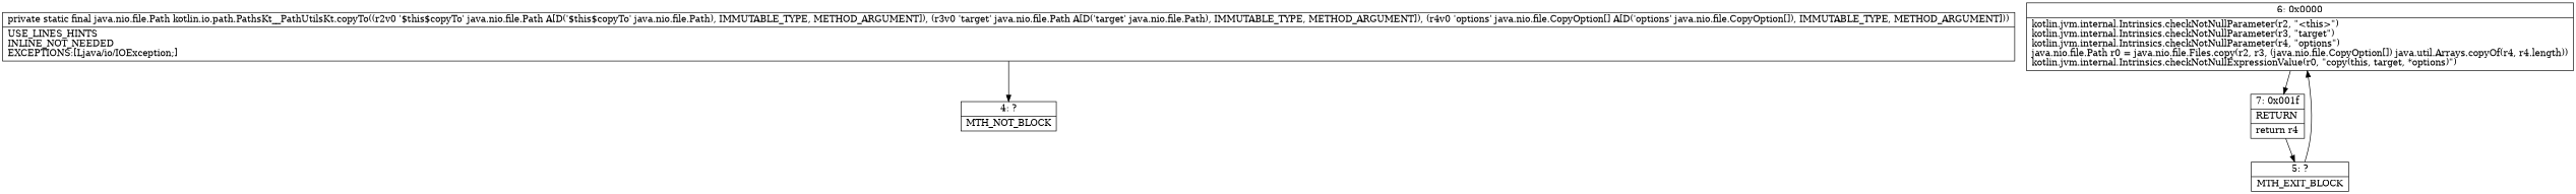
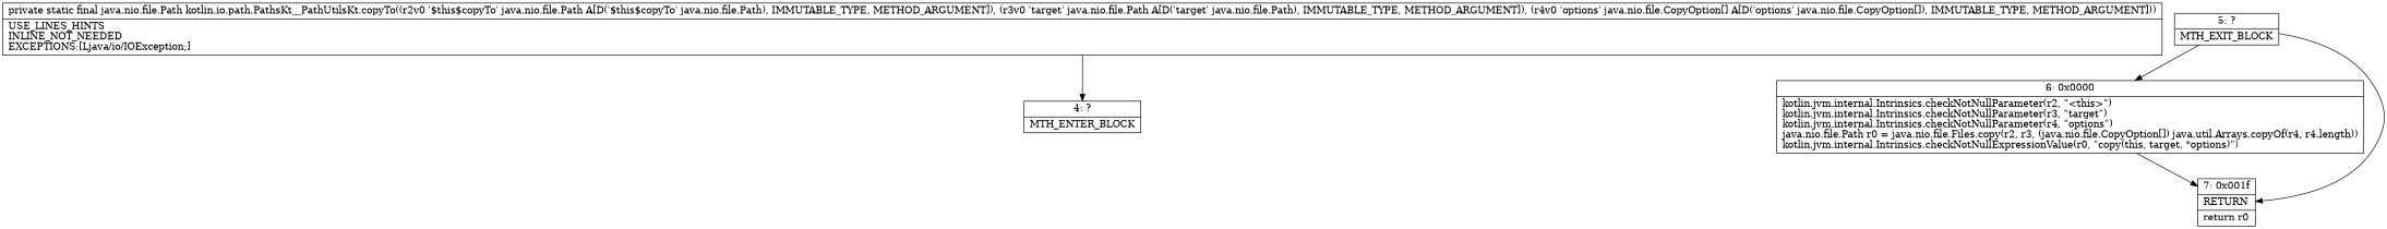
  digraph {
    node [shape=record]
-   n1 [label="{4\:\ ?|MTH_NOT_BLOCK\l}"]
+   n1 [label="{4\:\ ?|MTH_ENTER_BLOCK\l}"]
    n2 [label="{6\:\ 0x0000|kotlin.jvm.internal.Intrinsics.checkNotNullParameter(r2, \"\<this\>\")\lkotlin.jvm.internal.Intrinsics.checkNotNullParameter(r3, \"target\")\lkotlin.jvm.internal.Intrinsics.checkNotNullParameter(r4, \"options\")\ljava.nio.file.Path r0 = java.nio.file.Files.copy(r2, r3, (java.nio.file.CopyOption[]) java.util.Arrays.copyOf(r4, r4.length))\lkotlin.jvm.internal.Intrinsics.checkNotNullExpressionValue(r0, \"copy(this, target, *options)\")\l}"]
-   n3 [label="{7\:\ 0x001f|RETURN\l|return r4\l}"]
+   n3 [label="{7\:\ 0x001f|RETURN\l|return r0\l}"]
    n4 [label="{5\:\ ?|MTH_EXIT_BLOCK\l}"]
    n5 [label="{private static final java.nio.file.Path kotlin.io.path.PathsKt__PathUtilsKt.copyTo((r2v0 '$this$copyTo' java.nio.file.Path A[D('$this$copyTo' java.nio.file.Path), IMMUTABLE_TYPE, METHOD_ARGUMENT]), (r3v0 'target' java.nio.file.Path A[D('target' java.nio.file.Path), IMMUTABLE_TYPE, METHOD_ARGUMENT]), (r4v0 'options' java.nio.file.CopyOption[] A[D('options' java.nio.file.CopyOption[]), IMMUTABLE_TYPE, METHOD_ARGUMENT]))  | USE_LINES_HINTS\lINLINE_NOT_NEEDED\lEXCEPTIONS:[Ljava\/io\/IOException;]\l}"]
    n2 -> n3
-   n3 -> n4
+   n4 -> n3
    n4 -> n2
    n5 -> n1
  }
